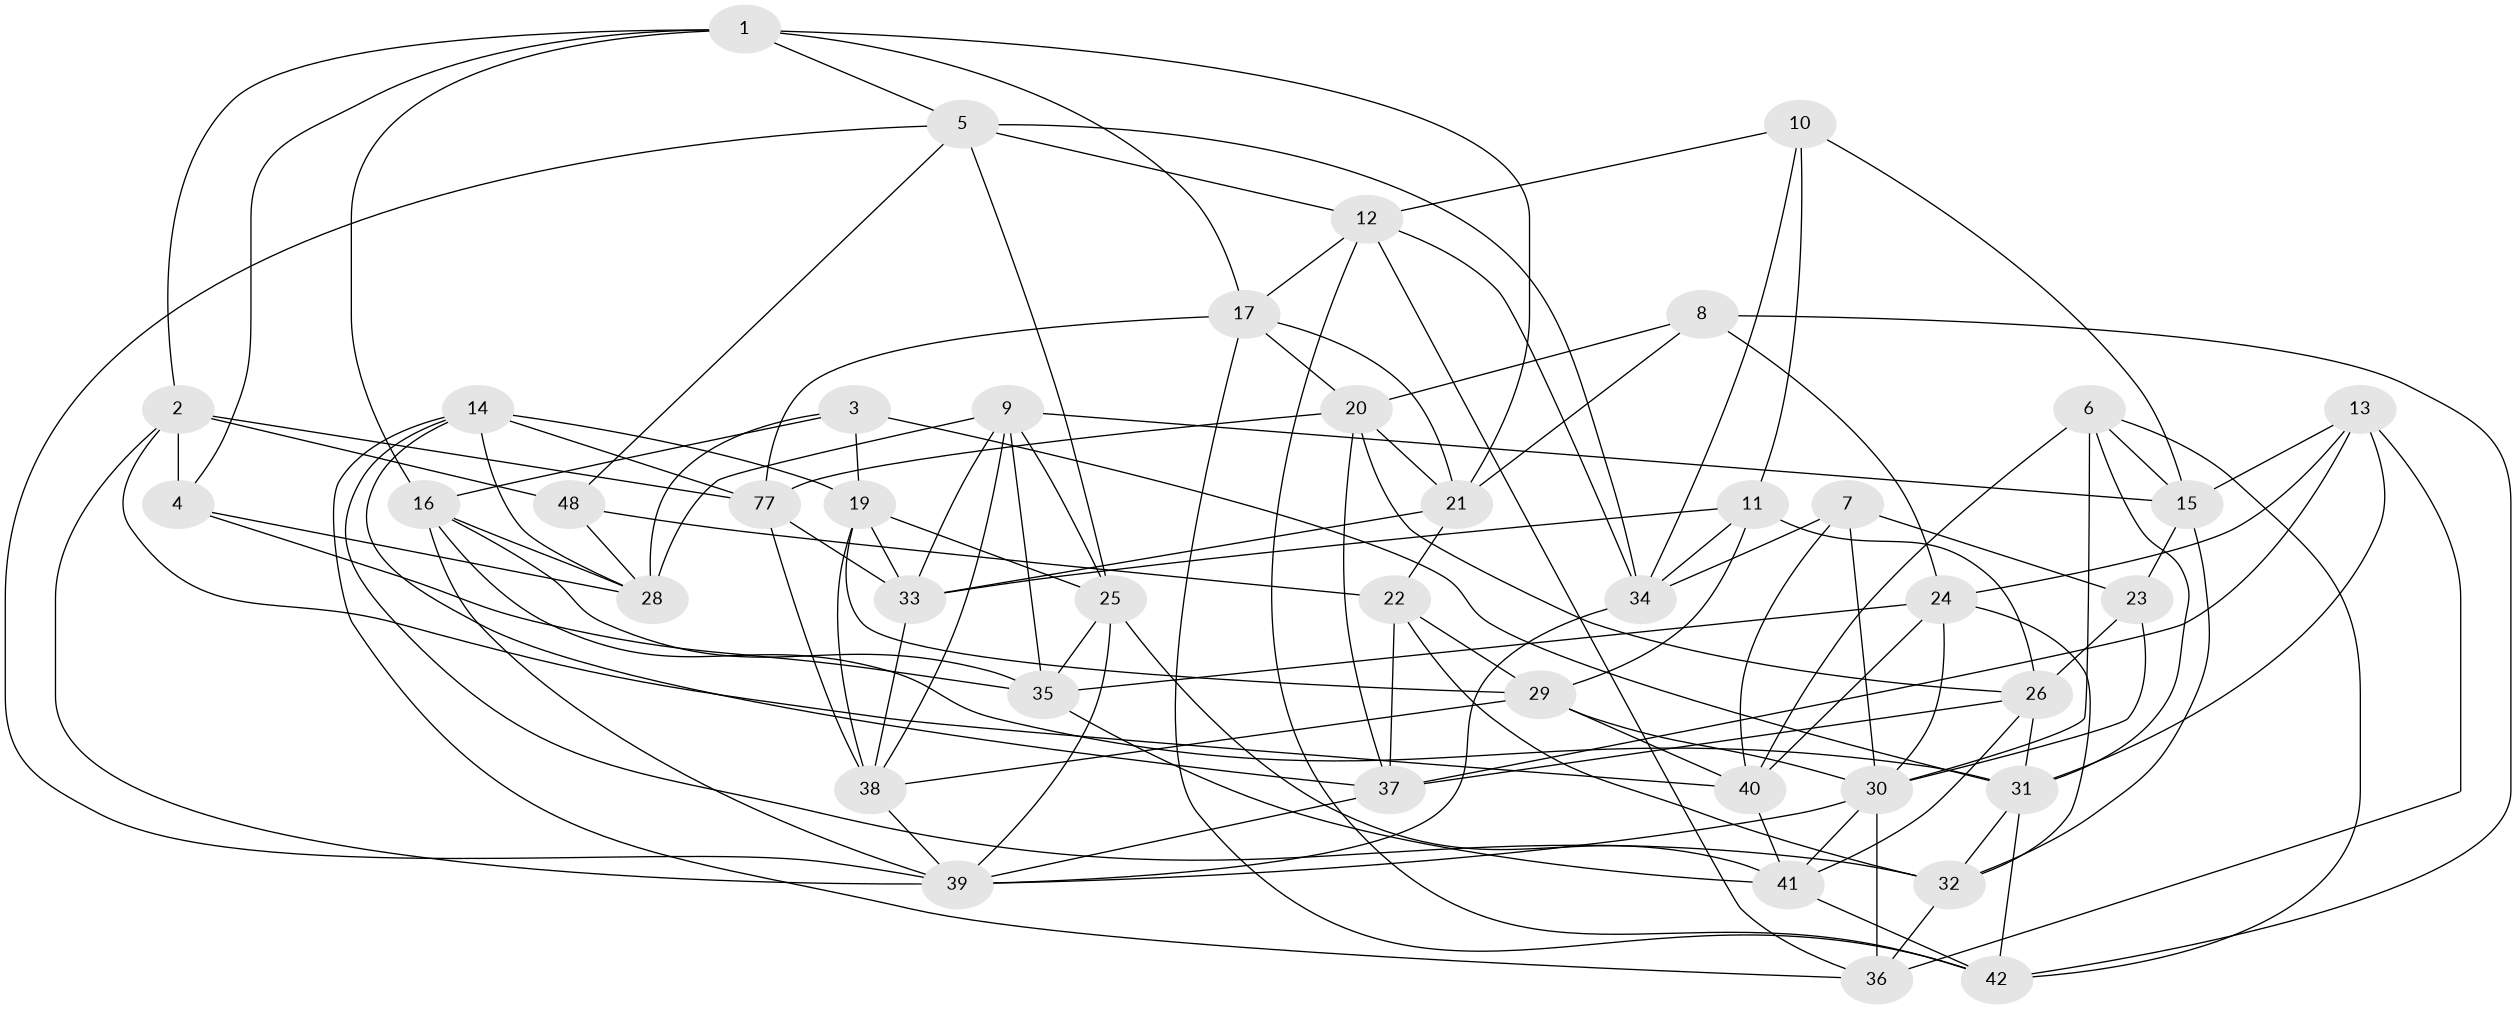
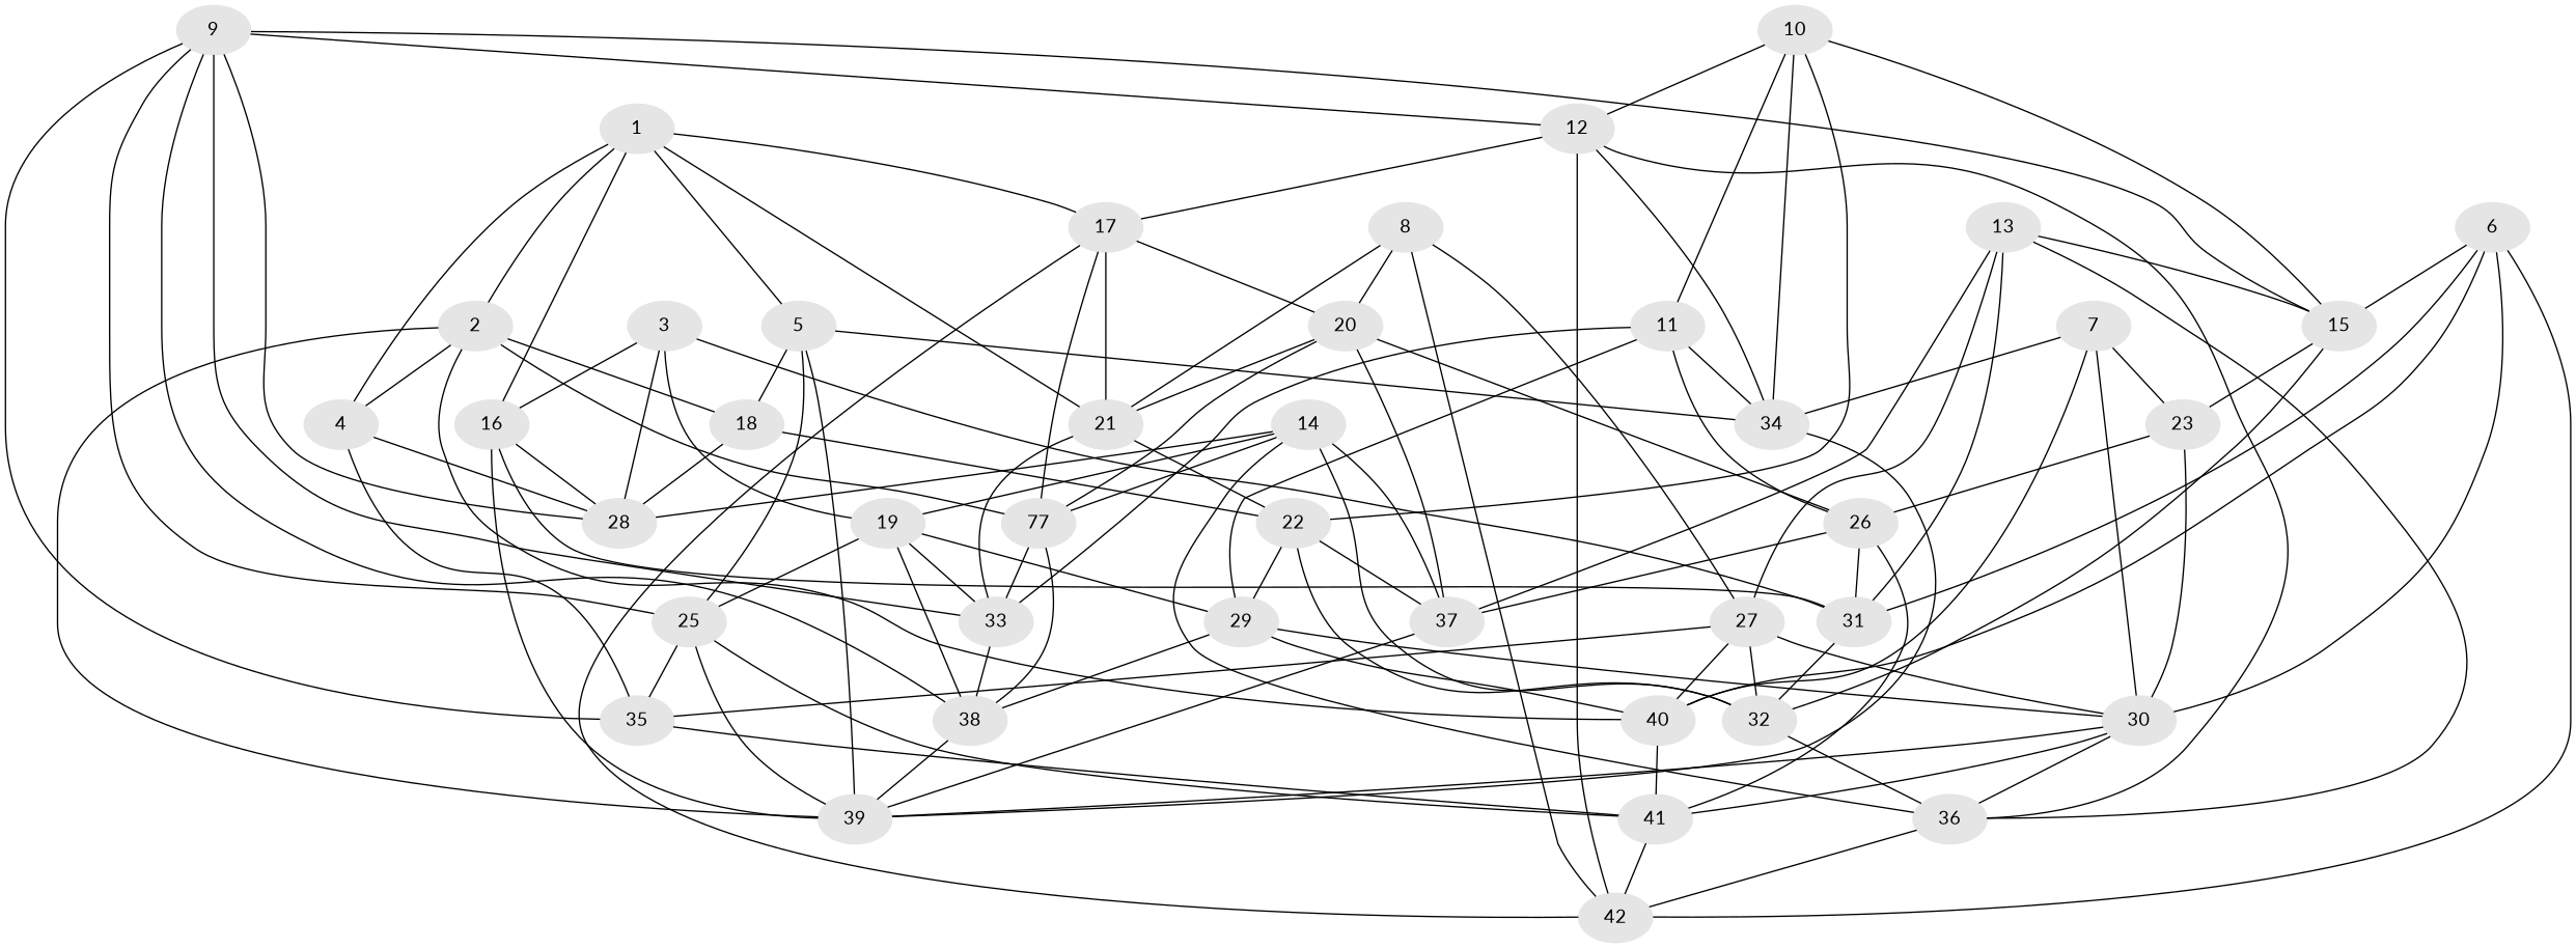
  graph {
    fontname=Lato
    node [color=gray90 fontname=Lato style=filled]
    edge [fontname=Lato weight=1.0]
    1
    2
    4
    5
    16
    17
    21
-   18 [label=48]
+   18
    n9 [label=77]
    39
    40
    28
    35
    12
    25
    34
    31
    42
    20
    33
    22
    38
    41
    3
    19
    29
    32
    36
    6
    15
    30
    23
    7
    26
    8
-   24
+   24 [label=27]
    37
    9
    10
    11
    13
    14
    1 -- 2
    1 -- 4
    1 -- 5
    1 -- 16
    1 -- 17
    1 -- 21
    2 -- 4
    2 -- 18
    2 -- n9
    2 -- 39
    2 -- 40
    4 -- 28
    4 -- 35
    5 -- 18
    5 -- 39
-   5 -- 12
+   9 -- 12
    5 -- 25
    5 -- 34
    16 -- 39
    16 -- 28
-   16 -- 35
    16 -- 31
    17 -- 21
    17 -- n9
    17 -- 42
    17 -- 20
    21 -- 33
    21 -- 22
    18 -- 28
    18 -- 22
    n9 -- 33
    n9 -- 38
    40 -- 41
    35 -- 41
    12 -- 17
    12 -- 34
    12 -- 42
    12 -- 36
    25 -- 39
    25 -- 35
    25 -- 41
    34 -- 39
    31 -- 32
    20 -- 21
    20 -- n9
    20 -- 26
    20 -- 37
    33 -- 38
    22 -- 29
    22 -- 32
    22 -- 37
    38 -- 39
    41 -- 42
    3 -- 16
    3 -- 28
    3 -- 31
    3 -- 19
    19 -- 25
    19 -- 33
    19 -- 38
    19 -- 29
    29 -- 40
    29 -- 38
    29 -- 30
    32 -- 36
-   31 -- 42
+   36 -- 42
    6 -- 40
    6 -- 31
    6 -- 42
    6 -- 15
    6 -- 30 [weight=2.0]
    15 -- 32
    15 -- 23
    30 -- 39
    30 -- 41
    30 -- 36
    23 -- 30 [weight=2.0]
    23 -- 26
    7 -- 40
    7 -- 34
    7 -- 30
    7 -- 23
    26 -- 31
    26 -- 41
    26 -- 37
    8 -- 21
    8 -- 42
    8 -- 20
    8 -- 24
    24 -- 40
    24 -- 35
    24 -- 32
    24 -- 30
    37 -- 39
    9 -- 28
    9 -- 35
    9 -- 25
    9 -- 33
    9 -- 38
    9 -- 15
    10 -- 12
    10 -- 34
+   10 -- 22
    10 -- 15
    10 -- 11
    11 -- 34
    11 -- 33
    11 -- 29
    11 -- 26
    13 -- 31
    13 -- 36
    13 -- 15
    13 -- 24
    13 -- 37
    14 -- n9
    14 -- 28
    14 -- 19
    14 -- 32
    14 -- 36
    14 -- 37
  }
